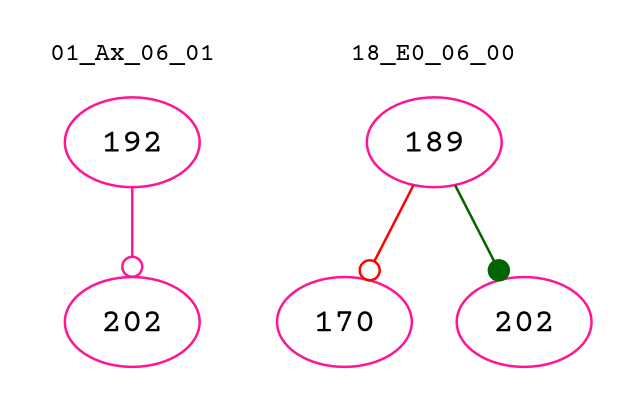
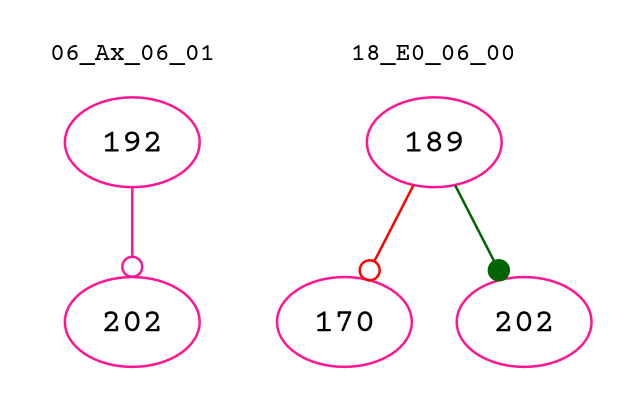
  digraph {
    fontname="Courier Prime"
    node [color=deeppink fontname="Courier Prime"]
    edge [arrowhead=odot fontname="Courier Prime"]
    n1 [label=192]
    n2 [label=202]
    n3 [label=189]
    n4 [label=170]
    n5 [label=202]
    subgraph cluster_1 {
      color=white
      fontsize=10
-     label="01_Ax_06_01"
+     label="06_Ax_06_01"
      n1
      n2
    }
    subgraph cluster_2 {
      color=white
      fontsize=10
      label="18_E0_06_00"
      n3
      n4
      n5
    }
    n1 -> n2 [color=deeppink]
    n3 -> n4 [color=red]
    n3 -> n5 [arrowhead=dot color=darkgreen]
  }
